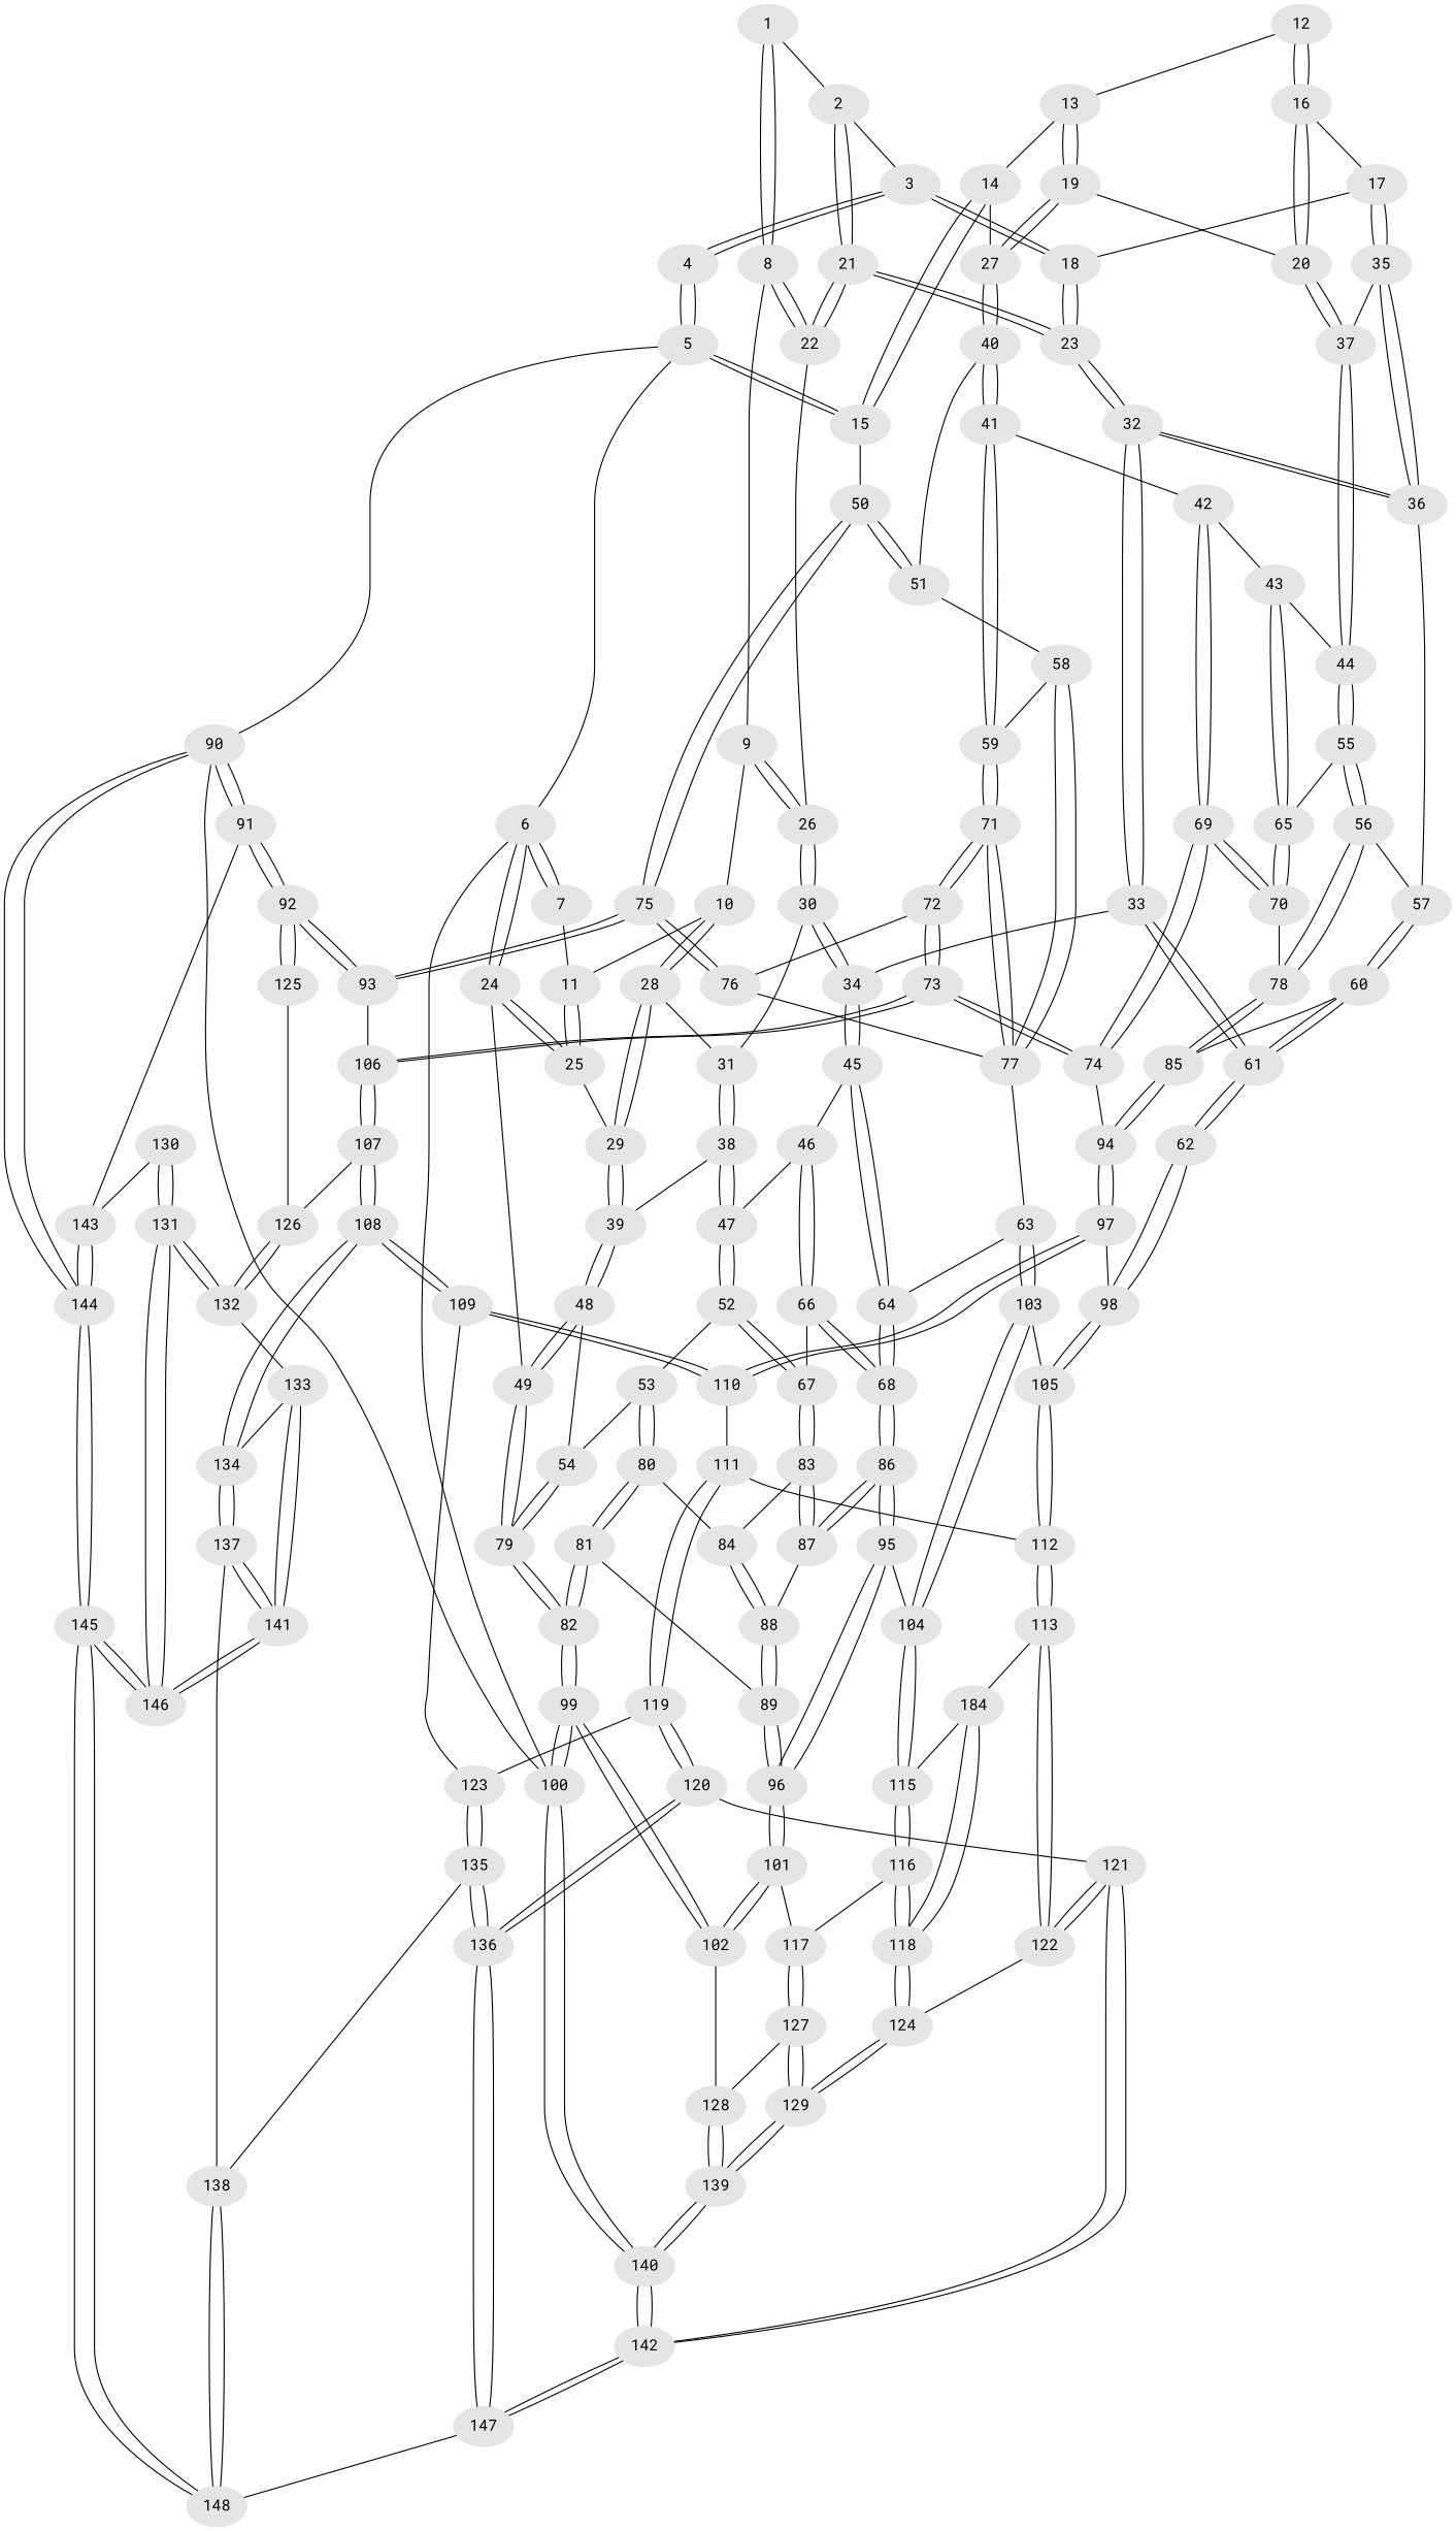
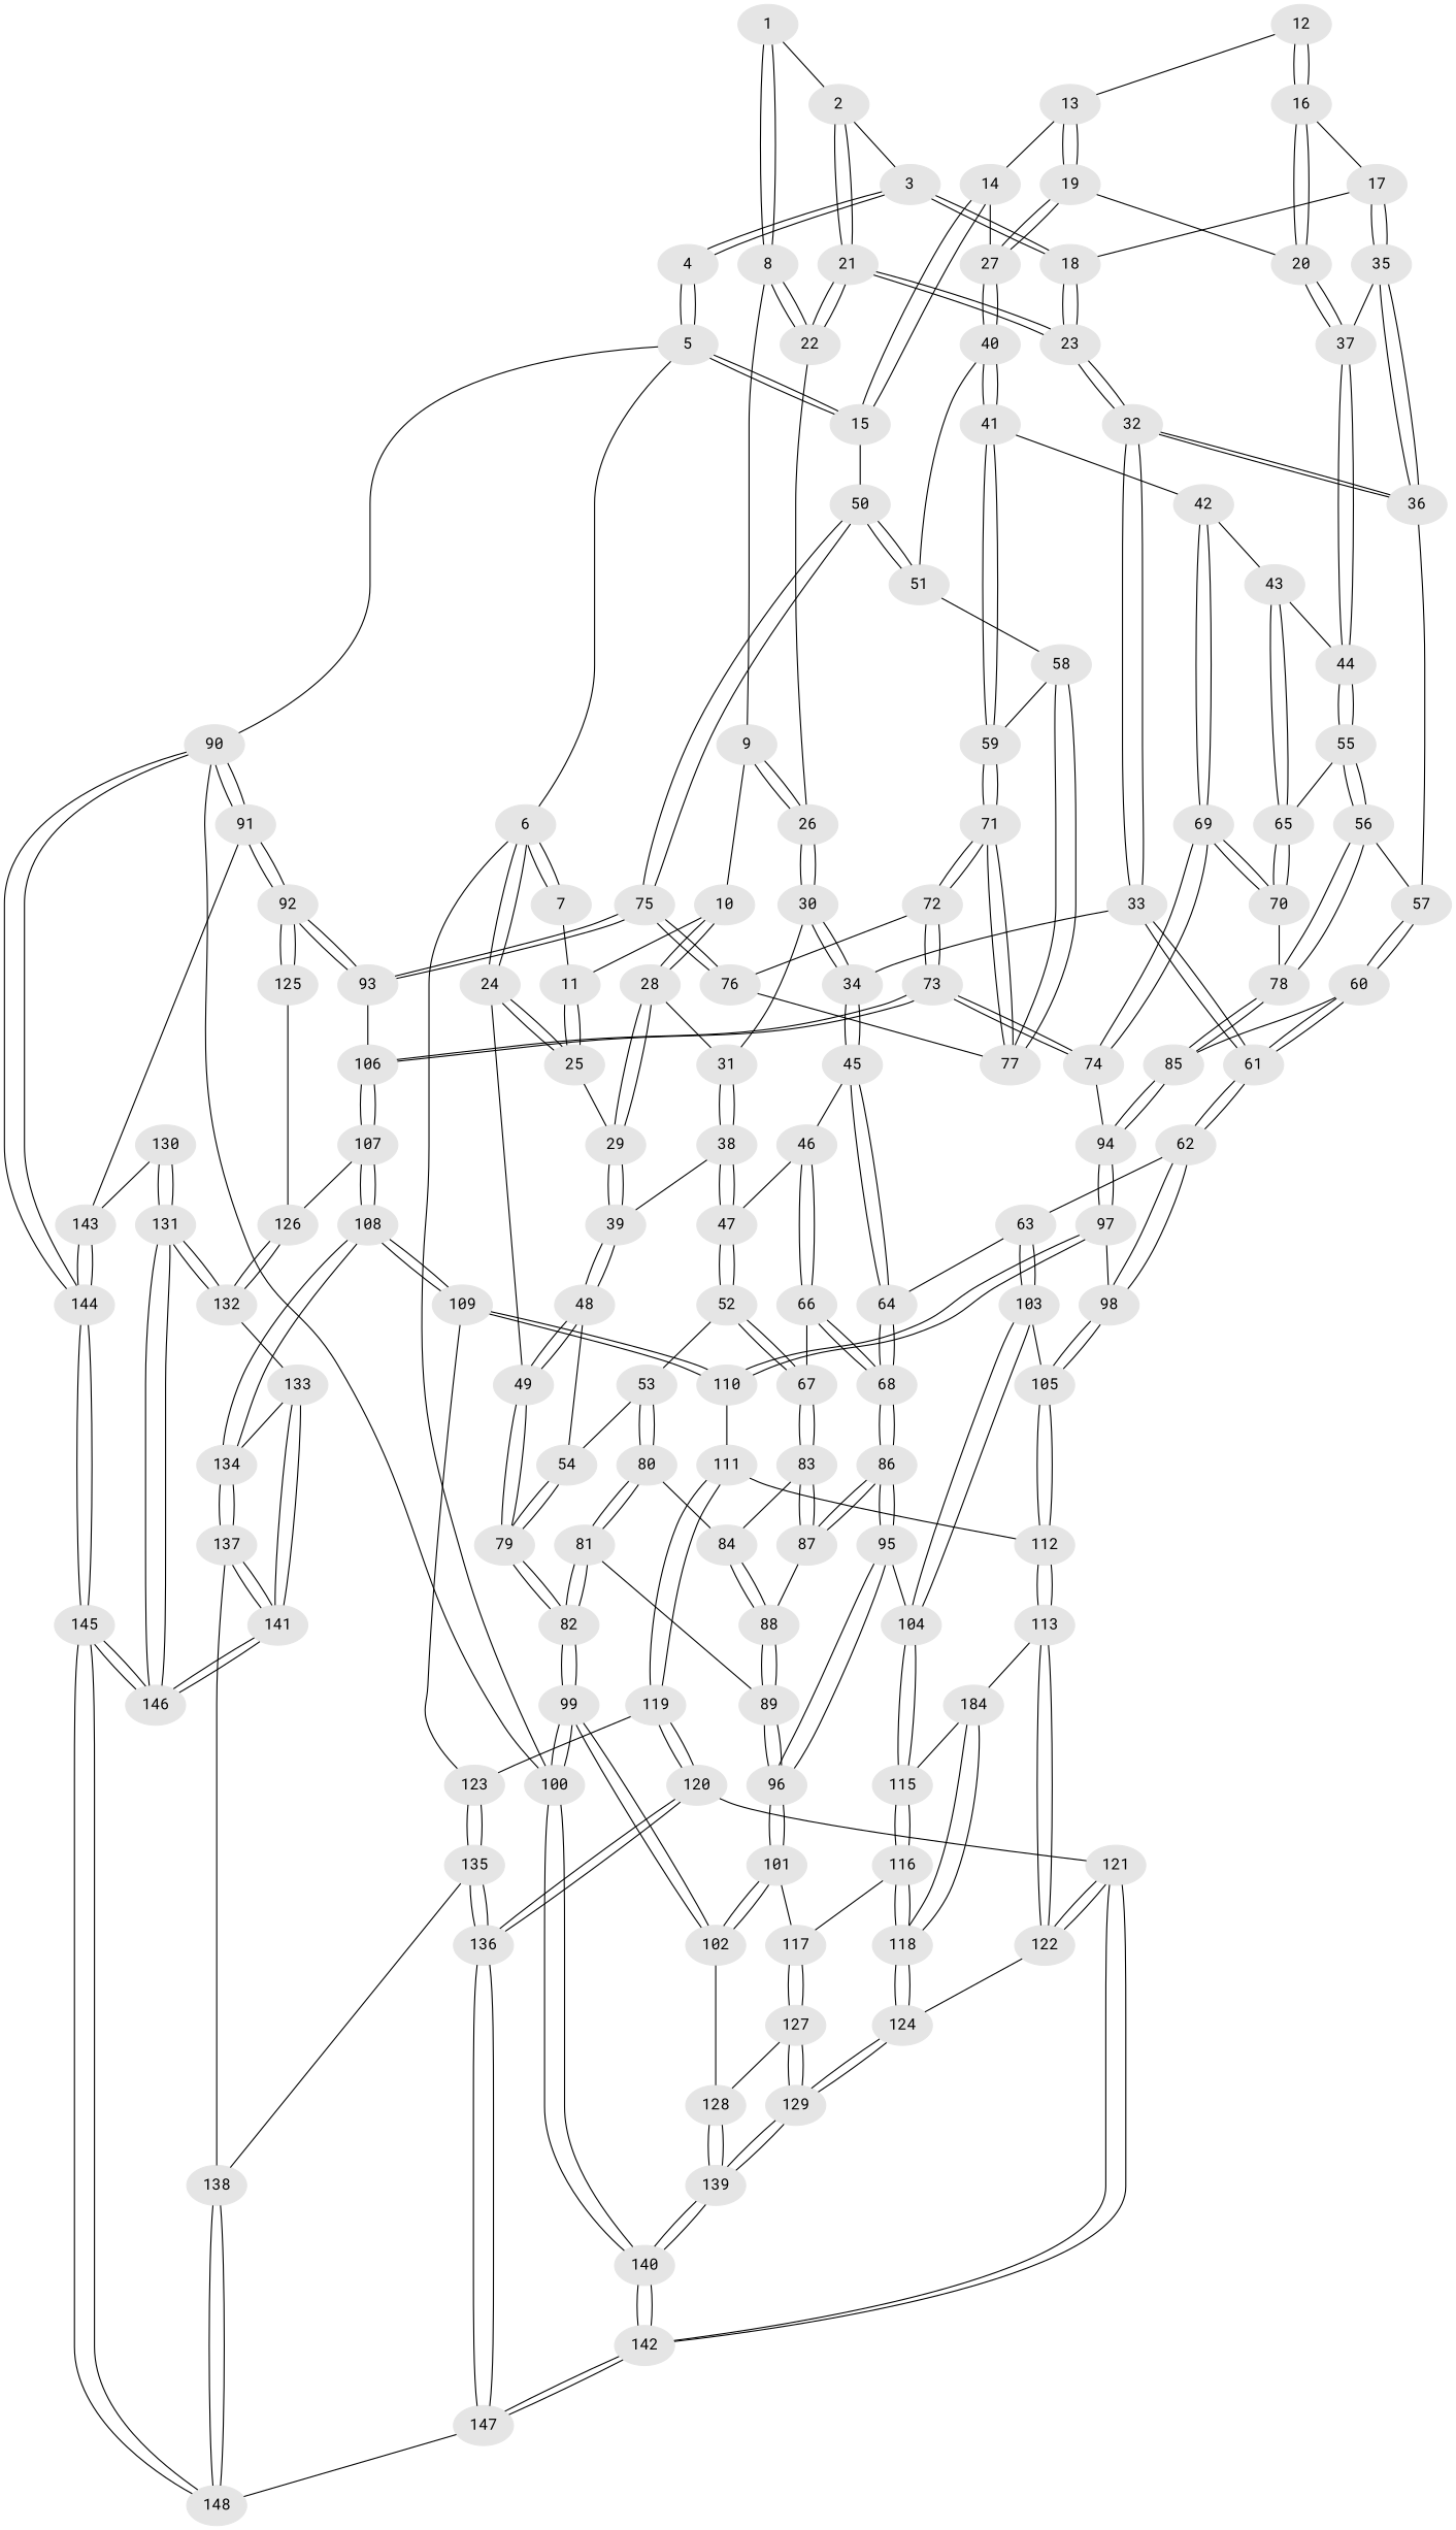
  graph {
    fontname="Roboto Mono"
    node [color=gray90 fontname="Roboto Mono" style=filled]
    edge [fontname="Roboto Mono"]
    1
    2
    8
    3
    21
    9
    22
    4
    18
    23
    5
    6
    15
    90
    7
    24
    100
    50
    91
    144
    11
    25
    49
    140
    10
    26
    28
    30
    29
    31
    12
    13
    16
    14
    19
    17
    20
    27
    40
    51
    75
    35
    37
    36
    32
    44
    33
    79
    39
    34
    41
    38
    48
    45
    47
    61
    57
    62
    46
    64
    60
    55
    52
    54
    42
    59
    58
    43
    69
    71
    65
    70
    74
    56
    66
    68
    67
    53
    82
    76
    93
    77
    80
    83
    81
    84
    78
    85
    72
    94
    63
    98
    103
    105
    104
    86
    87
    95
    73
    106
    107
    97
    99
    89
    88
    96
    102
    101
    92
    143
    145
    125
    126
    110
    115
    117
    111
    112
    128
    142
    127
    139
    116
    113
    108
    109
    134
    132
    123
    137
    135
    119
    120
    n134 [label=184]
    122
    118
    124
    129
    121
    136
    147
    138
    130
    131
    133
    146
    141
    148
    1 -- 2
    1 -- 8
    1 -- 8
    2 -- 3
    2 -- 21
    2 -- 21
    8 -- 9
    8 -- 22
    8 -- 22
    3 -- 4
    3 -- 4
    3 -- 18
    3 -- 18
    21 -- 22
    21 -- 22
    21 -- 23
    21 -- 23
    9 -- 10
    9 -- 26
    9 -- 26
    22 -- 26
    4 -- 5
    4 -- 5
    18 -- 23
    18 -- 23
    23 -- 32
    23 -- 32
    5 -- 6
    5 -- 15
    5 -- 15
    5 -- 90
    6 -- 7
    6 -- 7
    6 -- 24
    6 -- 24
    6 -- 100
    15 -- 50
    90 -- 100
    90 -- 91
    90 -- 91
    90 -- 144
    90 -- 144
    7 -- 11
    24 -- 25
    24 -- 25
    24 -- 49
    100 -- 140
    100 -- 140
    50 -- 51
    50 -- 51
    50 -- 75
    50 -- 75
    91 -- 92
    91 -- 92
    91 -- 143
    144 -- 145
    144 -- 145
    11 -- 25
    11 -- 25
    25 -- 29
    49 -- 79
    49 -- 79
    140 -- 142
    140 -- 142
    10 -- 11
    10 -- 28
    10 -- 28
    26 -- 30
    26 -- 30
    28 -- 29
    28 -- 29
    28 -- 31
    30 -- 31
    30 -- 34
    30 -- 34
    29 -- 39
    29 -- 39
    31 -- 38
    31 -- 38
    12 -- 13
    12 -- 16
    12 -- 16
    13 -- 14
    13 -- 19
    13 -- 19
    16 -- 17
    16 -- 20
    16 -- 20
    14 -- 15
    14 -- 15
    14 -- 27
    19 -- 20
    19 -- 27
    19 -- 27
    17 -- 18
    17 -- 35
    17 -- 35
    20 -- 37
    20 -- 37
    27 -- 40
    27 -- 40
    40 -- 51
    40 -- 41
    40 -- 41
    51 -- 58
    75 -- 76
    75 -- 76
    75 -- 93
    75 -- 93
    35 -- 37
    35 -- 36
    35 -- 36
    37 -- 44
    37 -- 44
    36 -- 57
    32 -- 36
    32 -- 36
    32 -- 33
    32 -- 33
    44 -- 55
    44 -- 55
    33 -- 34
    33 -- 61
    33 -- 61
    79 -- 82
    79 -- 82
    39 -- 48
    39 -- 48
    34 -- 45
    34 -- 45
    41 -- 42
    41 -- 59
    41 -- 59
    38 -- 39
    38 -- 47
    38 -- 47
    48 -- 49
    48 -- 49
    48 -- 54
    45 -- 46
    45 -- 64
    45 -- 64
    47 -- 52
    47 -- 52
    61 -- 62
    61 -- 62
    57 -- 60
    57 -- 60
-   77 -- 63
+   62 -- 63
    62 -- 98
    62 -- 98
    46 -- 47
    46 -- 66
    46 -- 66
    64 -- 68
    64 -- 68
    60 -- 61
    60 -- 61
    60 -- 85
    55 -- 65
    55 -- 56
    55 -- 56
    52 -- 67
    52 -- 67
    52 -- 53
    54 -- 79
    54 -- 79
    42 -- 43
    42 -- 69
    42 -- 69
    59 -- 71
    59 -- 71
    58 -- 59
    58 -- 77
    58 -- 77
    43 -- 44
    43 -- 65
    43 -- 65
    69 -- 70
    69 -- 70
    69 -- 74
    69 -- 74
    71 -- 77
    71 -- 77
    71 -- 72
    71 -- 72
    65 -- 70
    65 -- 70
    70 -- 78
    74 -- 94
    56 -- 57
    56 -- 78
    56 -- 78
    66 -- 68
    66 -- 68
    66 -- 67
    68 -- 86
    68 -- 86
    67 -- 83
    67 -- 83
    53 -- 54
    53 -- 80
    53 -- 80
    82 -- 99
    82 -- 99
    76 -- 77
    93 -- 106
    80 -- 81
    80 -- 81
    80 -- 84
    83 -- 84
    83 -- 87
    83 -- 87
    81 -- 82
    81 -- 82
    81 -- 89
    84 -- 88
    84 -- 88
    78 -- 85
    78 -- 85
    85 -- 94
    85 -- 94
    72 -- 76
    72 -- 73
    72 -- 73
    94 -- 97
    94 -- 97
    63 -- 64
    63 -- 103
    63 -- 103
    98 -- 105
    98 -- 105
    103 -- 105
    103 -- 104
    103 -- 104
    105 -- 112
    105 -- 112
    104 -- 115
    104 -- 115
    86 -- 87
    86 -- 87
    86 -- 95
    86 -- 95
    87 -- 88
    95 -- 104
    95 -- 96
    95 -- 96
    73 -- 74
    73 -- 74
    73 -- 106
    73 -- 106
    106 -- 107
    106 -- 107
    107 -- 126
    107 -- 108
    107 -- 108
    97 -- 98
    97 -- 110
    97 -- 110
    99 -- 100
    99 -- 100
    99 -- 102
    99 -- 102
    89 -- 96
    89 -- 96
    88 -- 89
    88 -- 89
    96 -- 101
    96 -- 101
    102 -- 128
    101 -- 102
    101 -- 102
    101 -- 117
    92 -- 93
    92 -- 93
    92 -- 125
    92 -- 125
    143 -- 144
    143 -- 144
    145 -- 146
    145 -- 146
    145 -- 148
    145 -- 148
    125 -- 126
    126 -- 132
    126 -- 132
    110 -- 111
    115 -- 116
    115 -- 116
    117 -- 127
    117 -- 127
    111 -- 112
    111 -- 119
    111 -- 119
    112 -- 113
    112 -- 113
    128 -- 139
    128 -- 139
    142 -- 147
    142 -- 147
    127 -- 128
    127 -- 129
    127 -- 129
    139 -- 140
    139 -- 140
    116 -- 117
    116 -- 118
    116 -- 118
    113 -- n134
    113 -- 122
    113 -- 122
    108 -- 109
    108 -- 109
    108 -- 134
    108 -- 134
    109 -- 110
    109 -- 110
    109 -- 123
    134 -- 137
    134 -- 137
    132 -- 133
    123 -- 135
    123 -- 135
    137 -- 138
    137 -- 141
    137 -- 141
    135 -- 136
    135 -- 136
    135 -- 138
    119 -- 123
    119 -- 120
    119 -- 120
    120 -- 121
    120 -- 136
    120 -- 136
    n134 -- 115
    n134 -- 118
    n134 -- 118
    122 -- 124
    118 -- 124
    118 -- 124
    124 -- 129
    124 -- 129
    129 -- 139
    129 -- 139
    121 -- 142
    121 -- 142
    121 -- 122
    121 -- 122
    136 -- 147
    136 -- 147
    147 -- 148
    138 -- 148
    138 -- 148
    130 -- 143
    130 -- 131
    130 -- 131
    131 -- 132
    131 -- 132
    131 -- 146
    131 -- 146
    133 -- 134
    133 -- 141
    133 -- 141
    141 -- 146
    141 -- 146
  }
